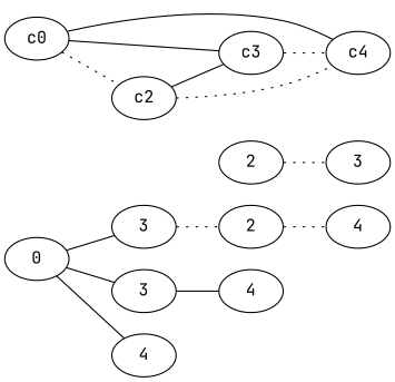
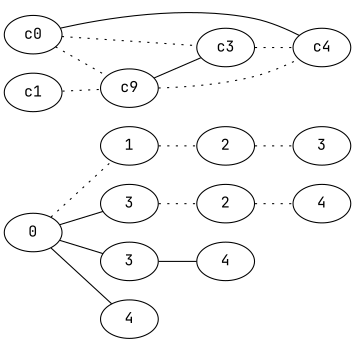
  graph {
    fontname="JetBrains Mono"
    rankdir=LR
    node [fontname="JetBrains Mono"]
    edge [fontname="JetBrains Mono" style=dotted]
    n1 [label=0]
+   n2 [label=1]
    n3 [label=3]
    n4 [label=3]
    n5 [label=4]
    n6 [label=2]
    n7 [label=2]
    n8 [label=4]
    n9 [label=3]
    n10 [label=4]
    c0
    c3
    c4
-   c2
+   c2 [label=c9]
+   c1
+   n1 -- n2
    n1 -- n3 [style=""]
    n1 -- n4 [style=""]
    n1 -- n5 [style=""]
+   n2 -- n6
    n3 -- n7
    n4 -- n8 [style=""]
    n6 -- n9
    n7 -- n10
-   c0 -- c3 [style=""]
+   c0 -- c3
    c0 -- c4 [style=""]
    c0 -- c2
    c3 -- c4
    c2 -- c3 [style=solid]
    c2 -- c4
+   c1 -- c2
  }
